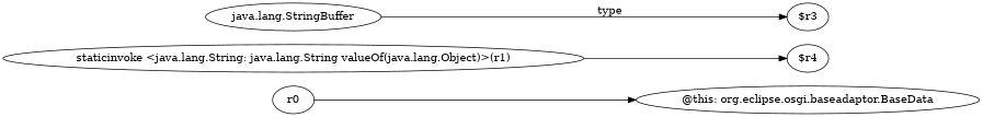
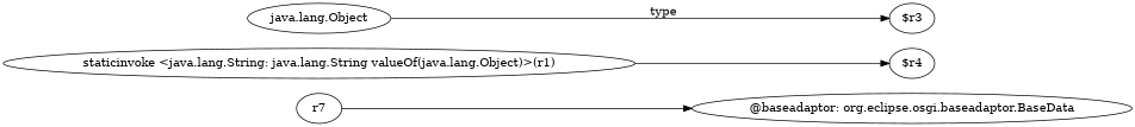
  digraph {
    rankdir=LR
-   n1 [label="@this: org.eclipse.osgi.baseadaptor.BaseData"]
-   n2 [label=r0]
+   n1 [label="@baseadaptor: org.eclipse.osgi.baseadaptor.BaseData"]
+   n2 [label=r7]
    n3 [label="staticinvoke <java.lang.String: java.lang.String valueOf(java.lang.Object)>(r1)"]
    n4 [label="$r4"]
-   n5 [label="java.lang.StringBuffer"]
+   n5 [label="java.lang.Object"]
    n6 [label="$r3"]
    n2 -> n1
    n3 -> n4
    n5 -> n6 [label=type]
  }
